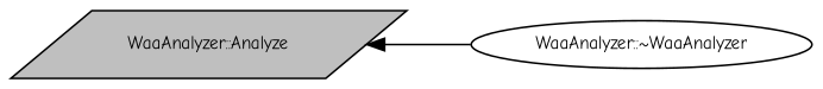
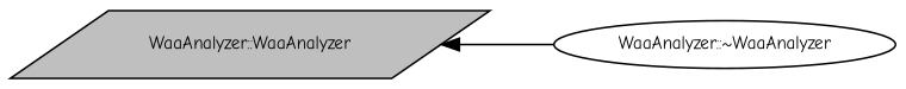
  digraph {
    rankdir=LR
    fontname="Comic Neue"
    node [color=black fontname="Comic Neue" fontsize=10 style=filled]
-   n1 [fillcolor=grey75 fontcolor=black height=0.2 label="WaaAnalyzer::Analyze" shape=parallelogram width=0.4]
+   n1 [fillcolor=grey75 fontcolor=black height=0.2 label="WaaAnalyzer::WaaAnalyzer" shape=parallelogram width=0.4]
    n2 [fillcolor=white height=0.2 label="WaaAnalyzer::~WaaAnalyzer" shape=ellipse width=0.4]
    n1 -> n2 [color=black dir=back fontname="Comic Neue" fontsize=10 labelfontname=Helvetica labelfontsize=10 style=solid]
  }
